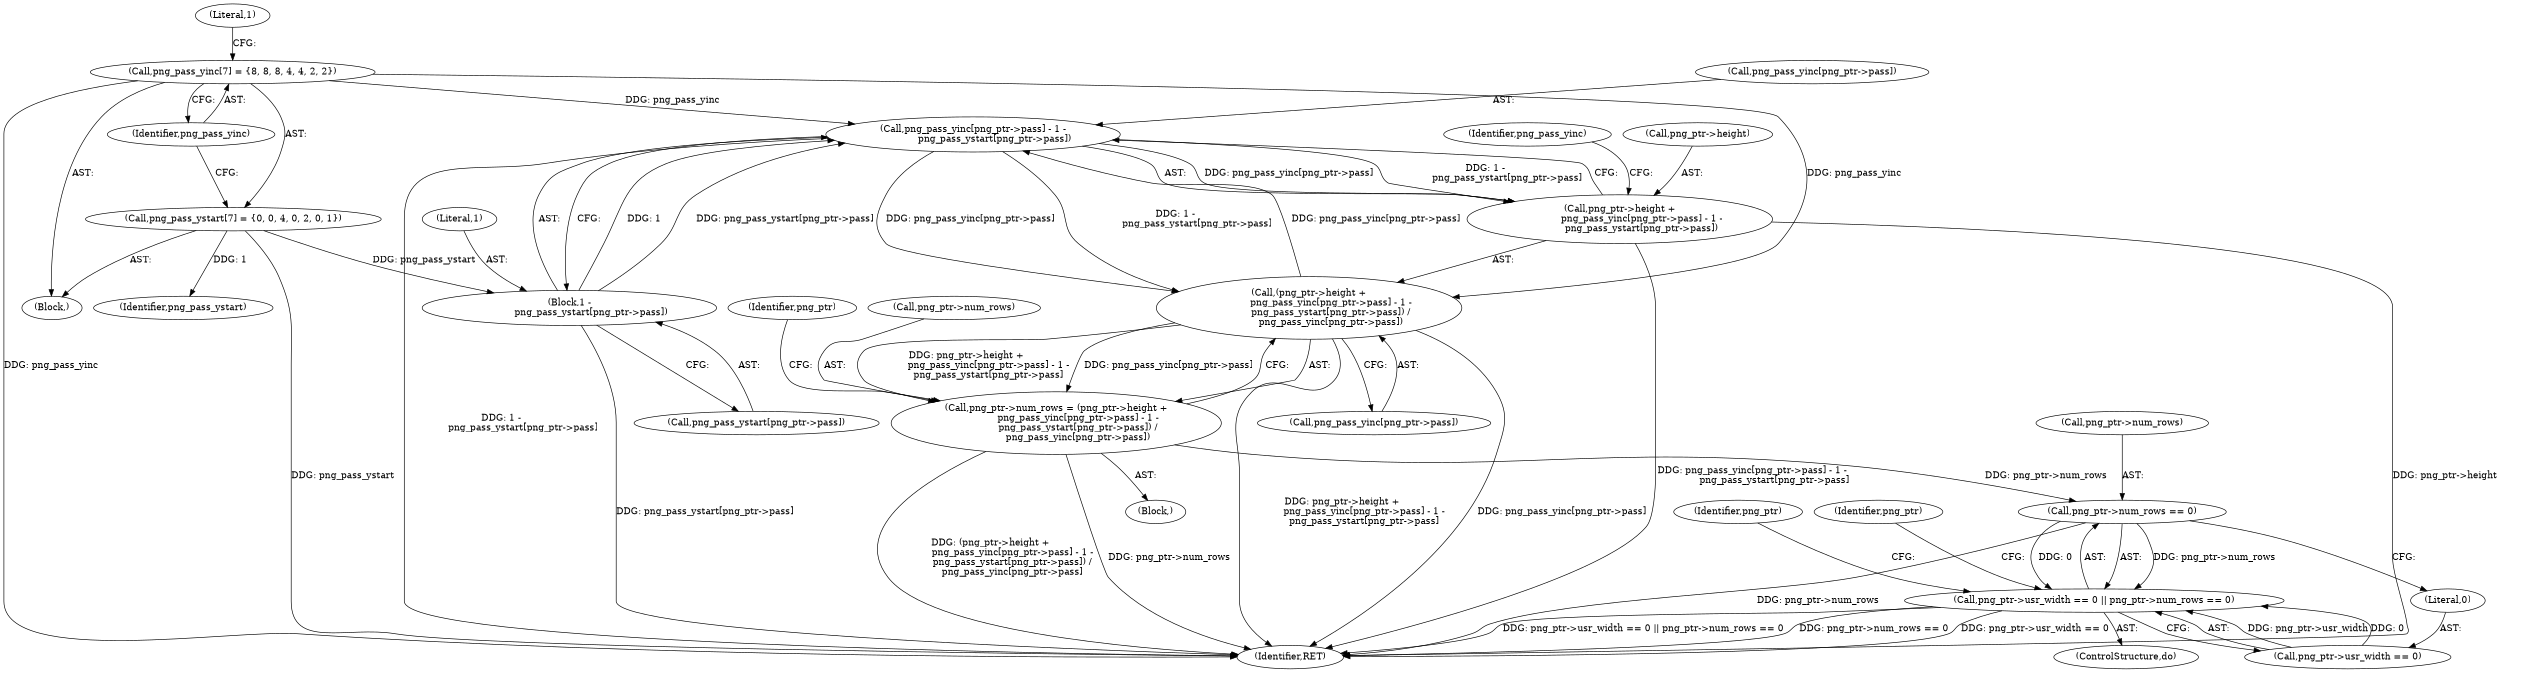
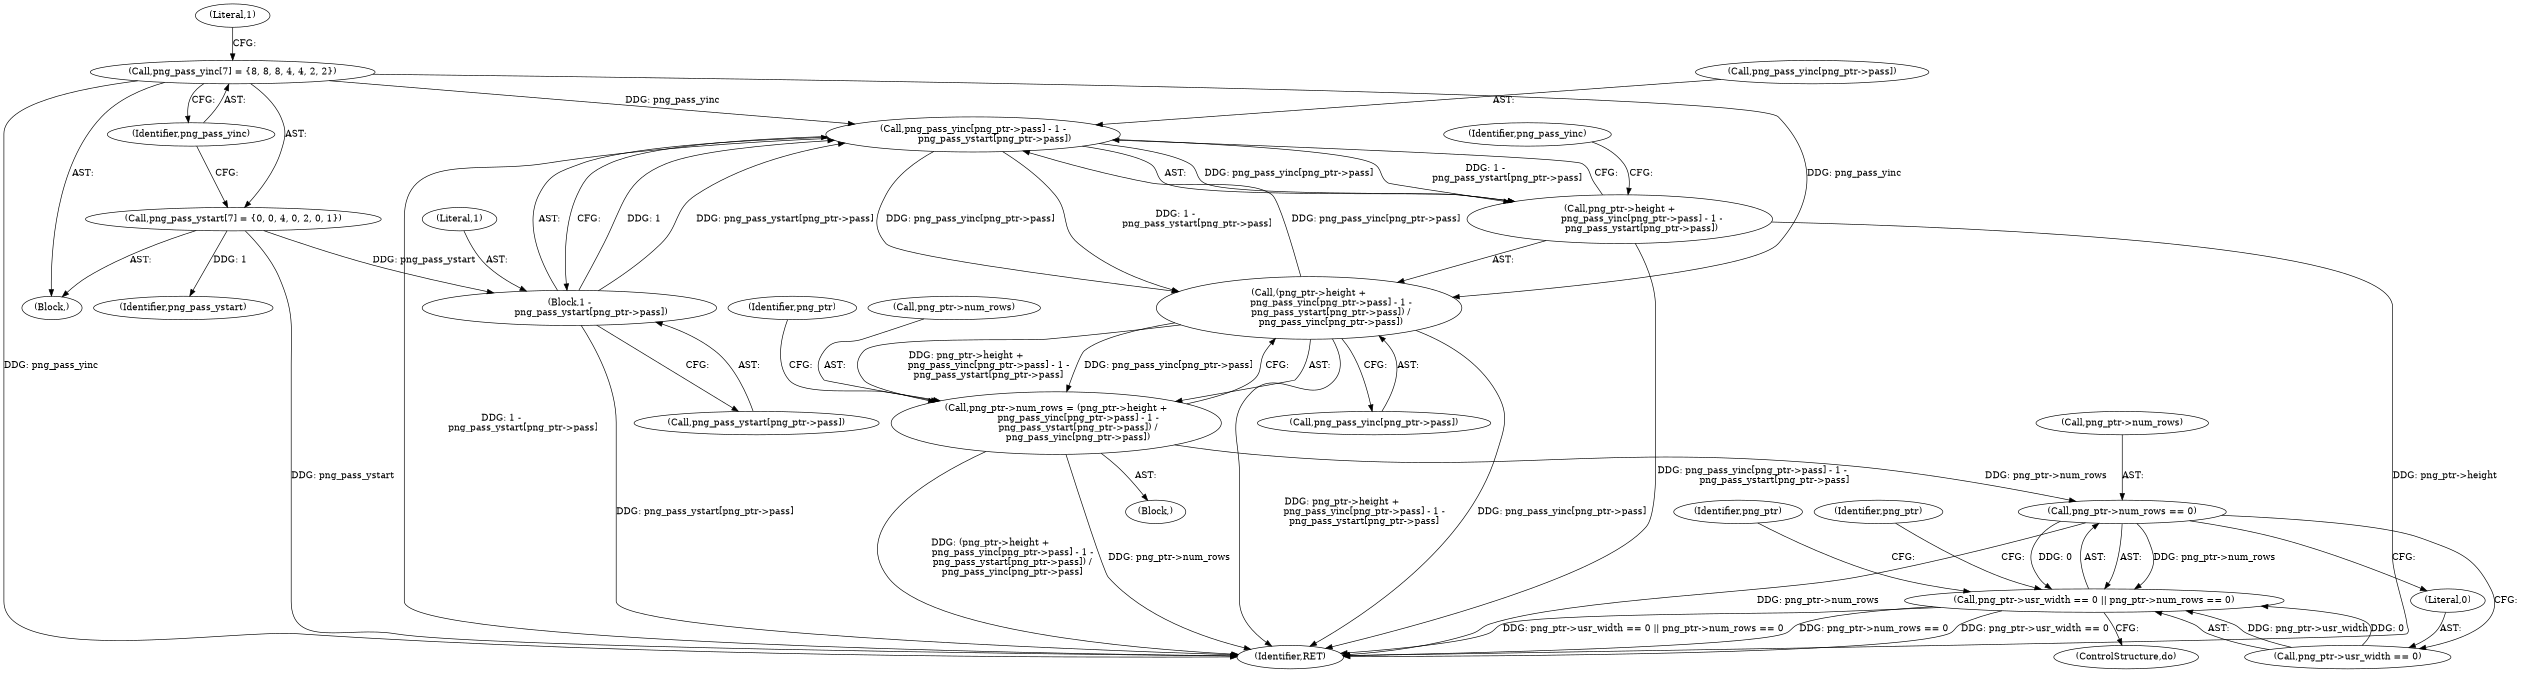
  digraph {
    fontname="DejaVu Serif"
    node [fontname="DejaVu Serif"]
    edge [fontname="DejaVu Serif"]
    n1 [label="(Call,png_pass_yinc[png_ptr->pass] - 1 -\n               png_pass_ystart[png_ptr->pass])"]
    n2 [label="(Call,(png_ptr->height +\n               png_pass_yinc[png_ptr->pass] - 1 -\n               png_pass_ystart[png_ptr->pass]) /\n               png_pass_yinc[png_ptr->pass])"]
    n3 [label="(Block,1 -\n               png_pass_ystart[png_ptr->pass])"]
    n4 [label="(Call,png_ptr->height +\n               png_pass_yinc[png_ptr->pass] - 1 -\n               png_pass_ystart[png_ptr->pass])"]
    n5 [label="(Identifier,RET)"]
    n6 [label="(Call,png_ptr->num_rows = (png_ptr->height +\n               png_pass_yinc[png_ptr->pass] - 1 -\n               png_pass_ystart[png_ptr->pass]) /\n               png_pass_yinc[png_ptr->pass])"]
    n7 [label="(Call,png_pass_yinc[png_ptr->pass])"]
    n8 [label="(Call,png_pass_ystart[png_ptr->pass])"]
    n9 [label="(Call,png_pass_yinc[7] = {8, 8, 8, 4, 4, 2, 2})"]
    n10 [label="(Identifier,png_pass_yinc)"]
    n11 [label="(Block,)"]
    n12 [label="(Call,png_pass_ystart[7] = {0, 0, 4, 0, 2, 0, 1})"]
    n13 [label="(Call,png_ptr->num_rows == 0)"]
    n14 [label="(Block,)"]
    n15 [label="(Identifier,png_pass_ystart)"]
    n16 [label="(Call,png_ptr->usr_width == 0 || png_ptr->num_rows == 0)"]
    n17 [label="(Literal,0)"]
    n18 [label="(Call,png_ptr->usr_width == 0)"]
    n19 [label="(ControlStructure,do)"]
    n20 [label="(Call,png_ptr->num_rows)"]
    n21 [label="(Identifier,png_ptr)"]
    n22 [label="(Literal,1)"]
    n23 [label="(Call,png_ptr->num_rows)"]
-   n24 [label="(Call,png_ptr->height)"]
    n25 [label="(Identifier,png_ptr)"]
    n26 [label="(Identifier,png_ptr)"]
    n27 [label="(Identifier,png_pass_yinc)"]
    n28 [label="(Call,png_pass_yinc[png_ptr->pass])"]
    n29 [label="(Literal,1)"]
    n1 -> n2 [label="DDG: png_pass_yinc[png_ptr->pass]"]
    n1 -> n2 [label="DDG: 1 -\n               png_pass_ystart[png_ptr->pass]"]
    n1 -> n3 [label="CFG: "]
    n1 -> n4 [label="AST: "]
    n1 -> n4 [label="DDG: png_pass_yinc[png_ptr->pass]"]
    n1 -> n4 [label="DDG: 1 -\n               png_pass_ystart[png_ptr->pass]"]
    n1 -> n5 [label="DDG: 1 -\n               png_pass_ystart[png_ptr->pass]"]
    n2 -> n1 [label="DDG: png_pass_yinc[png_ptr->pass]"]
    n2 -> n5 [label="DDG: png_pass_yinc[png_ptr->pass]"]
    n2 -> n5 [label="DDG: png_ptr->height +\n               png_pass_yinc[png_ptr->pass] - 1 -\n               png_pass_ystart[png_ptr->pass]"]
    n2 -> n6 [label="AST: "]
    n2 -> n6 [label="DDG: png_ptr->height +\n               png_pass_yinc[png_ptr->pass] - 1 -\n               png_pass_ystart[png_ptr->pass]"]
    n2 -> n6 [label="DDG: png_pass_yinc[png_ptr->pass]"]
    n2 -> n7 [label="CFG: "]
    n3 -> n1 [label="AST: "]
    n3 -> n1 [label="DDG: 1"]
    n3 -> n1 [label="DDG: png_pass_ystart[png_ptr->pass]"]
    n3 -> n5 [label="DDG: png_pass_ystart[png_ptr->pass]"]
    n3 -> n8 [label="CFG: "]
    n4 -> n1 [label="CFG: "]
    n4 -> n2 [label="AST: "]
    n4 -> n5 [label="DDG: png_pass_yinc[png_ptr->pass] - 1 -\n               png_pass_ystart[png_ptr->pass]"]
    n4 -> n5 [label="DDG: png_ptr->height"]
    n6 -> n2 [label="CFG: "]
    n6 -> n5 [label="DDG: (png_ptr->height +\n               png_pass_yinc[png_ptr->pass] - 1 -\n               png_pass_ystart[png_ptr->pass]) /\n               png_pass_yinc[png_ptr->pass]"]
    n6 -> n5 [label="DDG: png_ptr->num_rows"]
    n6 -> n13 [label="DDG: png_ptr->num_rows"]
    n6 -> n14 [label="AST: "]
    n7 -> n2 [label="AST: "]
    n8 -> n3 [label="AST: "]
    n9 -> n1 [label="DDG: png_pass_yinc"]
    n9 -> n2 [label="DDG: png_pass_yinc"]
    n9 -> n5 [label="DDG: png_pass_yinc"]
    n9 -> n10 [label="CFG: "]
    n9 -> n11 [label="AST: "]
    n9 -> n12 [label="AST: "]
    n10 -> n9 [label="AST: "]
    n10 -> n12 [label="CFG: "]
    n12 -> n3 [label="DDG: png_pass_ystart"]
    n12 -> n5 [label="DDG: png_pass_ystart"]
    n12 -> n11 [label="AST: "]
    n12 -> n15 [label="DDG: 1"]
    n13 -> n5 [label="DDG: png_ptr->num_rows"]
    n13 -> n16 [label="AST: "]
    n13 -> n16 [label="DDG: png_ptr->num_rows"]
    n13 -> n16 [label="DDG: 0"]
    n13 -> n17 [label="CFG: "]
    n16 -> n5 [label="DDG: png_ptr->usr_width == 0 || png_ptr->num_rows == 0"]
    n16 -> n5 [label="DDG: png_ptr->num_rows == 0"]
    n16 -> n5 [label="DDG: png_ptr->usr_width == 0"]
    n16 -> n13 [label="AST: "]
-   n16 -> n18 [label="CFG: "]
-   n16 -> n19 [label="AST: "]
+   n13 -> n18 [label="CFG: "]
+   n16 -> n19 [label="CFG: "]
    n17 -> n18 [label="AST: "]
    n18 -> n16 [label="AST: "]
    n18 -> n16 [label="DDG: png_ptr->usr_width"]
    n18 -> n16 [label="DDG: 0"]
    n20 -> n13 [label="AST: "]
    n21 -> n6 [label="CFG: "]
    n22 -> n9 [label="CFG: "]
    n23 -> n6 [label="AST: "]
-   n24 -> n4 [label="AST: "]
    n25 -> n16 [label="CFG: "]
    n26 -> n16 [label="CFG: "]
    n27 -> n4 [label="CFG: "]
    n28 -> n1 [label="AST: "]
    n29 -> n3 [label="AST: "]
  }
